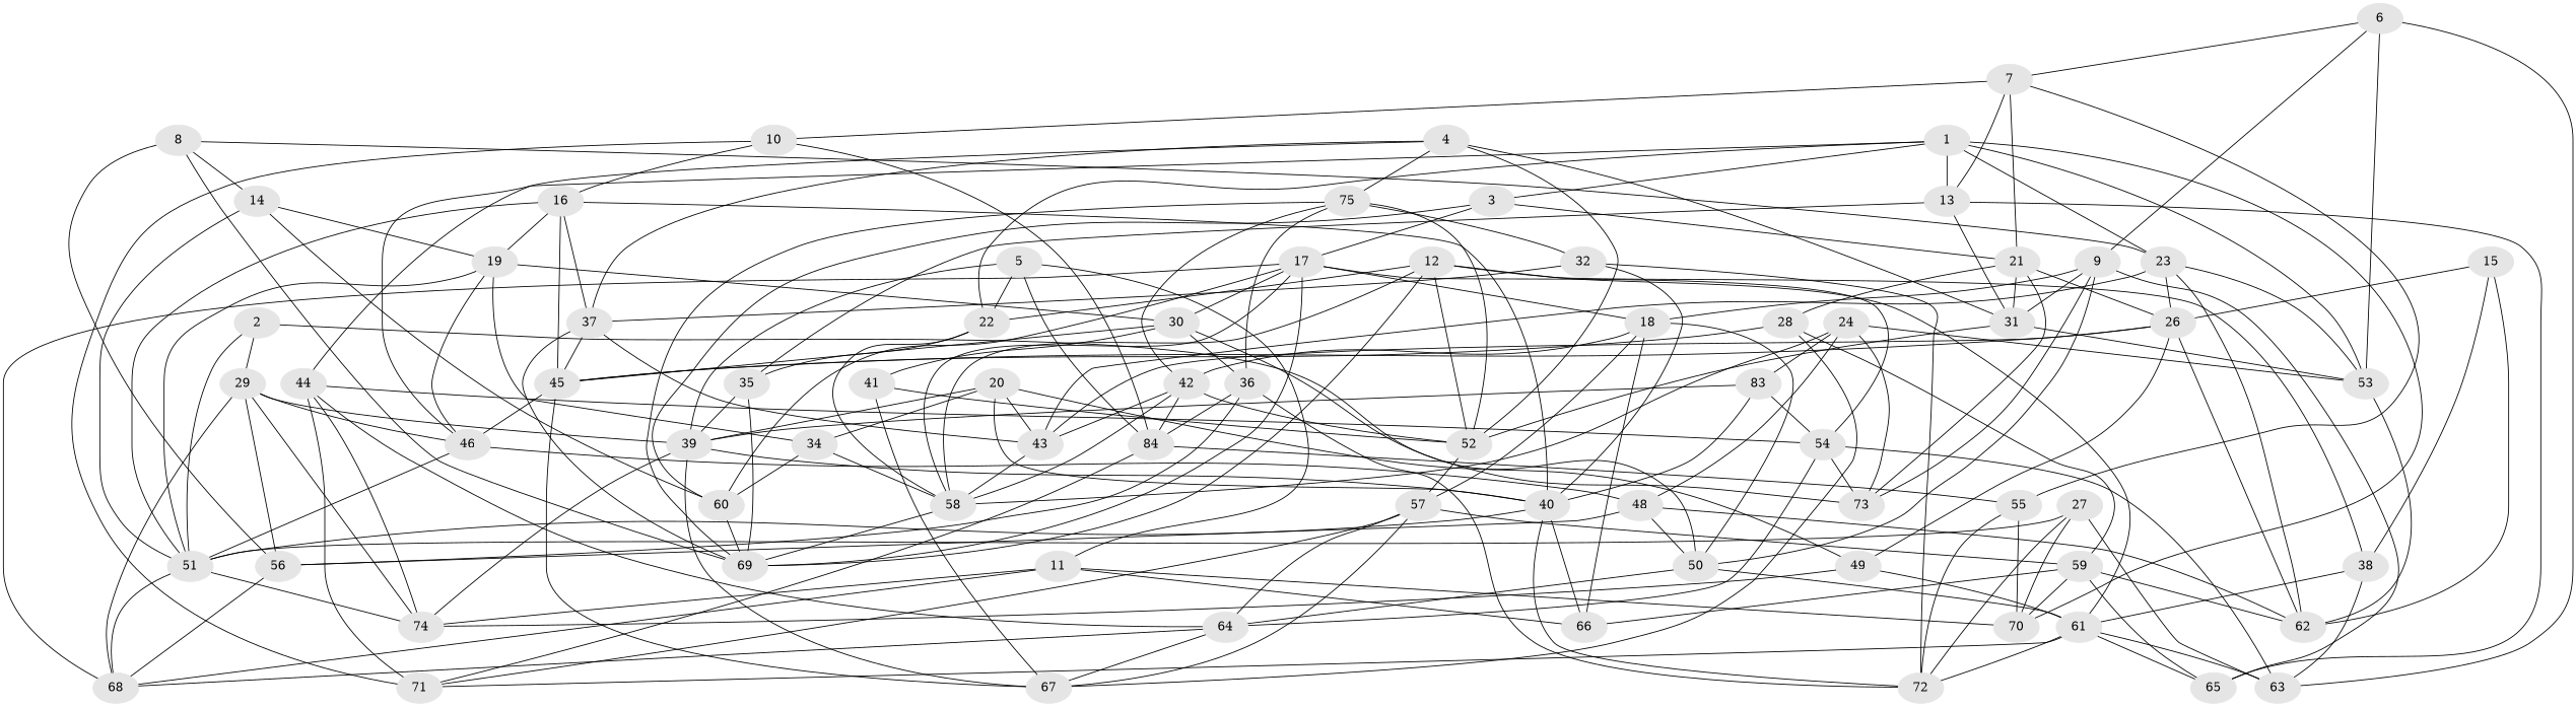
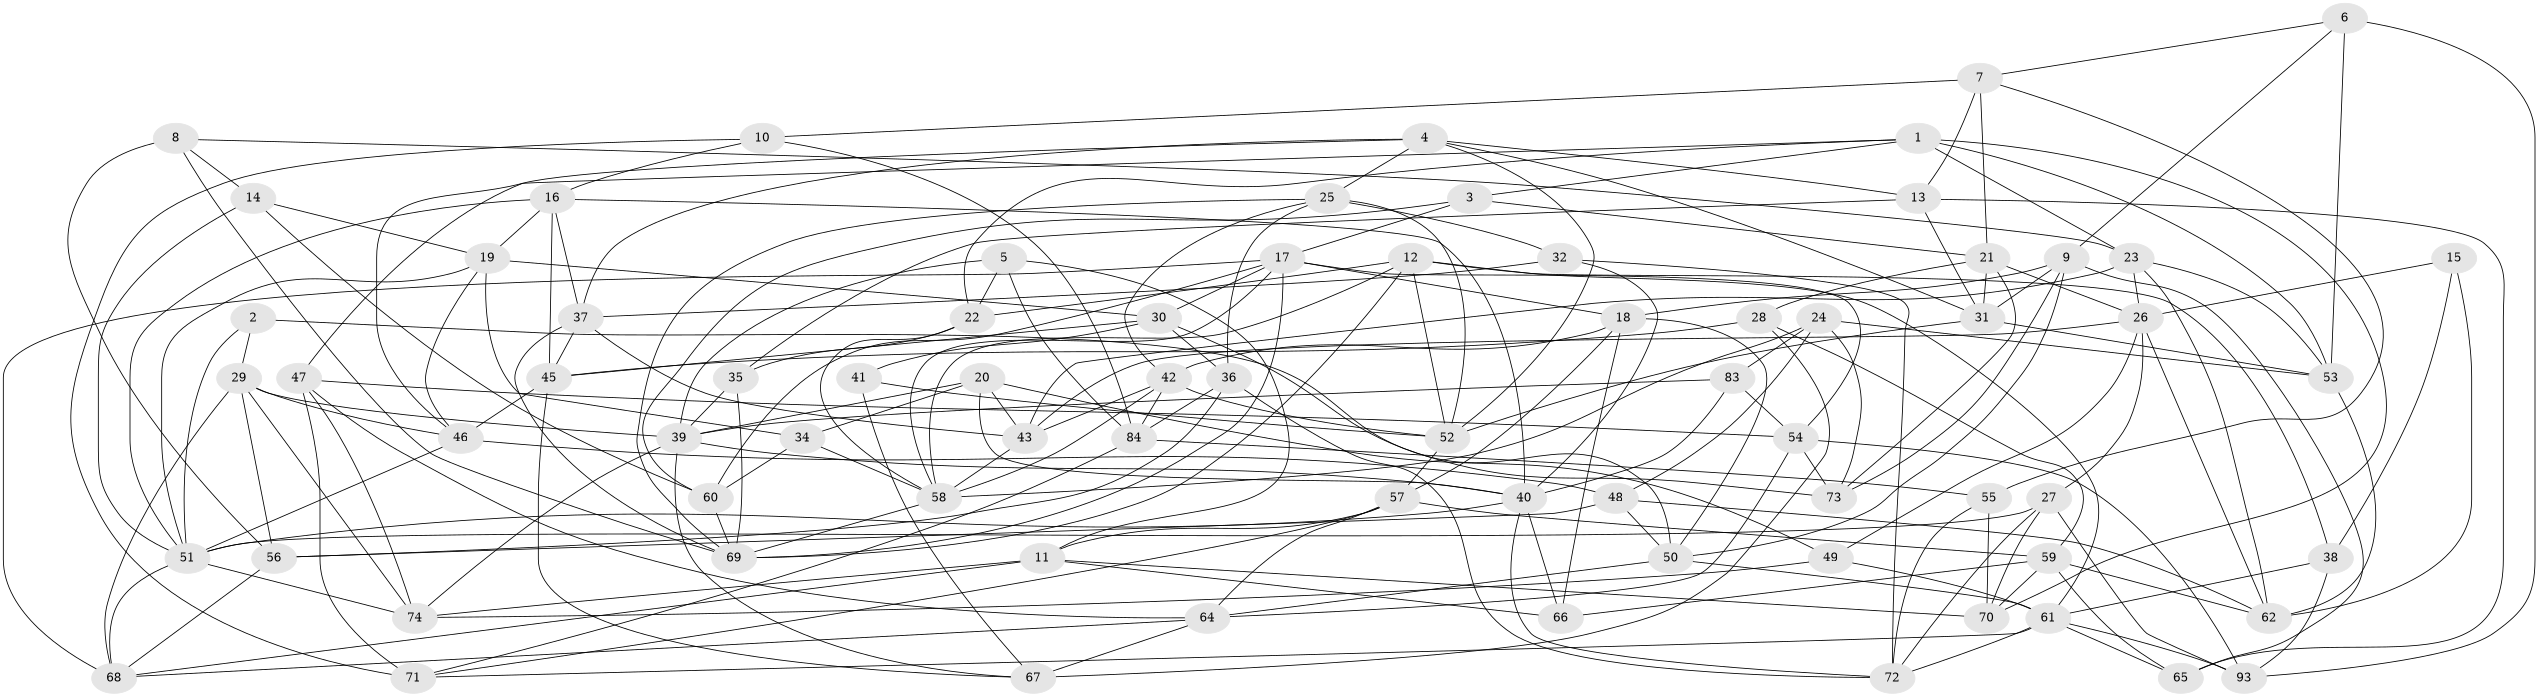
  graph {
    node [color=gray90 style=filled]
    edge [weight=1.0]
    1
    3
    22
    23
-   47 [label=44]
+   47
    53
    70
    17
    21
    60
    58
    35
    26
    62
    43
    71
    74
    54
    64
    2
    29
    51
    73
    46
    39
    56
    68
    69
    18
    30
    31
    28
    4
    13
-   25 [label=75]
+   25
    37
    52
    65
    42
    32
    36
    45
    48
    57
    5
    11
    n47 [label=84]
    66
    40
    67
    55
    6
    7
    9
-   63
+   63 [label=93]
    10
    50
    16
    72
    8
    14
    19
    61
    12
    38
    34
    15
    49
    27
    41
    59
    20
    24
    n74 [label=83]
    1 -- 3
    1 -- 22
    1 -- 23
    1 -- 47
    1 -- 53
    1 -- 70
    3 -- 17
    3 -- 21
    3 -- 60
    22 -- 58 [weight=2.0]
    22 -- 35
    23 -- 53
    23 -- 26
    23 -- 62
    23 -- 43
    47 -- 71 [weight=2.0]
    47 -- 74
    47 -- 54
    47 -- 64
    53 -- 62
    17 -- 60
    17 -- 58
    17 -- 54
    17 -- 68
    17 -- 69
    17 -- 18
    17 -- 30
    21 -- 26
    21 -- 73
    21 -- 31
    21 -- 28
    60 -- 69
    58 -- 69
    35 -- 39
    35 -- 69
    26 -- 62
    26 -- 43
    26 -- 49
-   26 -- 45
+   26 -- 27
    43 -- 58 [weight=2.0]
    54 -- 64
    54 -- 73
    54 -- 63
    64 -- 68
    64 -- 67
    2 -- 29
    2 -- 51
    2 -- 73 [weight=2.0]
    29 -- 74
    29 -- 46
    29 -- 39
    29 -- 56
    29 -- 68
    51 -- 74
    51 -- 68
    46 -- 51
    46 -- 48
    39 -- 74
    39 -- 40
    39 -- 67
    56 -- 68
    18 -- 42
    18 -- 57
    18 -- 66
    18 -- 50
    30 -- 36
    30 -- 45
    30 -- 50
    30 -- 41
    31 -- 53
    31 -- 52
    28 -- 45
    28 -- 67
    28 -- 59
    4 -- 46
    4 -- 31
-   1 -- 13
+   4 -- 13
    4 -- 25
    4 -- 37
    4 -- 52
    13 -- 35
    13 -- 31
    13 -- 65
    25 -- 69
    25 -- 52
    25 -- 42
    25 -- 32
    25 -- 36
    37 -- 43
    37 -- 69
    37 -- 45
    52 -- 57
    42 -- 58
    42 -- 43
    42 -- 52
    42 -- n47
    32 -- 37
    32 -- 40
    32 -- 72
    36 -- 56 [weight=2.0]
    36 -- n47
    36 -- 72
    45 -- 46
    45 -- 67
    48 -- 62
    48 -- 56
    48 -- 50
    57 -- 71
    57 -- 64
-   57 -- 67
+   57 -- 11
    57 -- 59
    5 -- 22
    5 -- 39
    5 -- 11
    5 -- n47
    11 -- 70 [weight=2.0]
    11 -- 74
    11 -- 68
    11 -- 66
    n47 -- 71
    n47 -- 55
    40 -- 51
    40 -- 66
    40 -- 72
    55 -- 70
    55 -- 72
    6 -- 53
    6 -- 7
    6 -- 9
    6 -- 63
    7 -- 21
    7 -- 13 [weight=2.0]
    7 -- 55
    7 -- 10
    9 -- 73
    9 -- 18
    9 -- 31
    9 -- 65
    9 -- 50
    10 -- 71
    10 -- n47
    10 -- 16
    50 -- 64
    50 -- 61
    16 -- 51
    16 -- 37
    16 -- 45
    16 -- 40 [weight=3.0]
    16 -- 19
    8 -- 23
    8 -- 56
    8 -- 69
    8 -- 14
    14 -- 60 [weight=2.0]
    14 -- 51 [weight=2.0]
    14 -- 19
    19 -- 51
    19 -- 46
    19 -- 30
    19 -- 34
    61 -- 71
    61 -- 65
    61 -- 63
    61 -- 72
    12 -- 22
    12 -- 58
    12 -- 69
    12 -- 52
    12 -- 61
    12 -- 38
    38 -- 63 [weight=2.0]
    38 -- 61
    34 -- 60
    34 -- 58
    15 -- 26
    15 -- 62
    15 -- 38 [weight=2.0]
    49 -- 74
    49 -- 61
    27 -- 70
    27 -- 51
    27 -- 63
    27 -- 72
    41 -- 52
    41 -- 67
    59 -- 70
    59 -- 62
    59 -- 65
    59 -- 66
    20 -- 43 [weight=2.0]
    20 -- 39
    20 -- 40
    20 -- 34
    20 -- 49
    24 -- 53
    24 -- 58
    24 -- 73
    24 -- 48 [weight=2.0]
    24 -- n74
    n74 -- 54
    n74 -- 39
    n74 -- 40
  }
